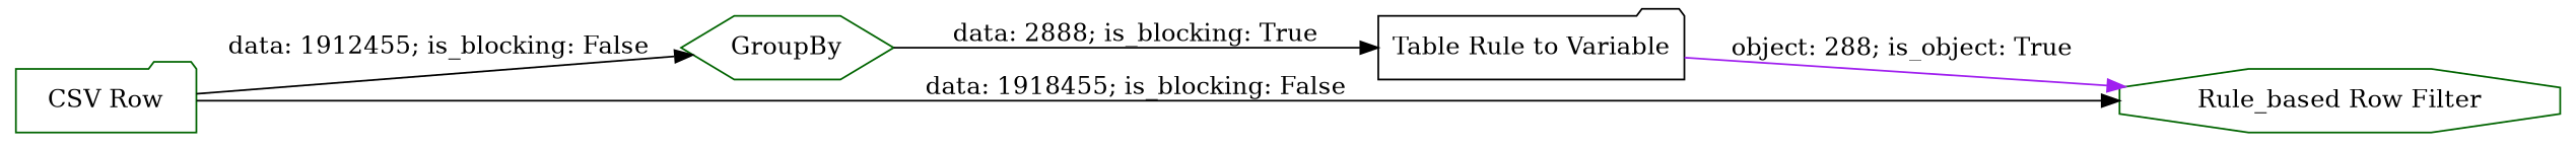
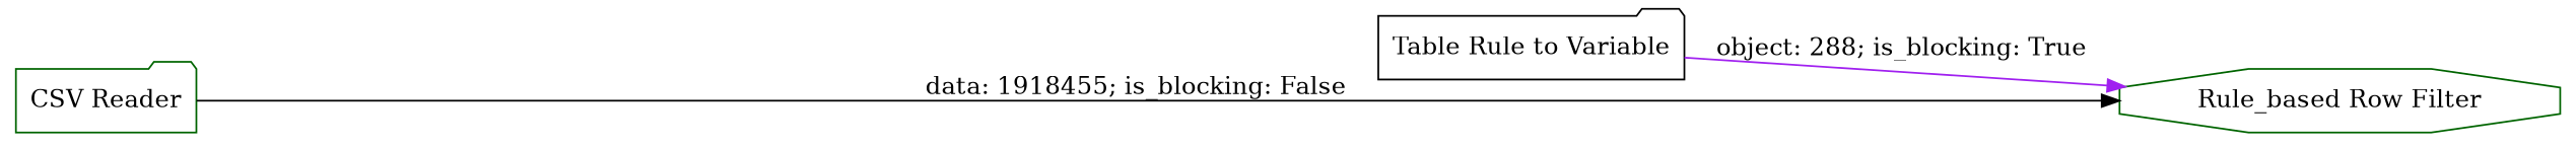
  digraph {
    rankdir=LR
    node [color=darkgreen shape=folder]
    edge [color=black]
-   n1 [label="CSV Row"]
-   n2 [label=GroupBy shape=hexagon]
+   n1 [label="CSV Reader"]
    n3 [label="Rule_based Row Filter" shape=octagon]
    n4 [color=black label="Table Rule to Variable"]
-   n1 -> n2 [label="data: 1912455; is_blocking: False"]
    n1 -> n3 [label="data: 1918455; is_blocking: False"]
-   n2 -> n4 [label="data: 2888; is_blocking: True"]
-   n4 -> n3 [color=purple label="object: 288; is_object: True"]
+   n4 -> n3 [color=purple label="object: 288; is_blocking: True"]
  }
